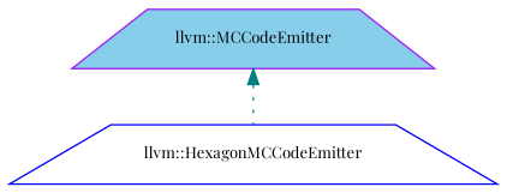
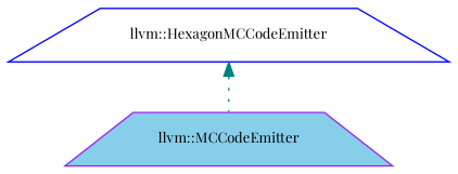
  digraph {
    fontname="Playfair Display"
    node [fontname="Playfair Display" fontsize=10 shape=trapezium style=filled]
    n1 [color=blue fillcolor=white fontcolor=black height=0.2 label="llvm::HexagonMCCodeEmitter" width=0.4]
    n2 [color=purple height=0.2 label="llvm::MCCodeEmitter" width=0.4 fillcolor=skyblue]
-   n2 -> n1 [color=teal dir=back fontname="Playfair Display" fontsize=10 labelfontname=Helvetica labelfontsize=10 style=dotted]
+   n1 -> n2 [color=teal dir=back fontname="Playfair Display" fontsize=10 labelfontname=Helvetica labelfontsize=10 style=dotted]
  }
